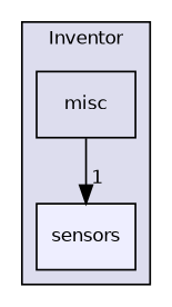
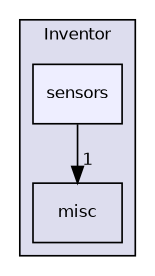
  digraph {
    compound=true
    node [fontname=Helvetica fontsize=10 shape=box]
    n1 [label=misc]
    n2 [fillcolor="#eeeeff" label=sensors pencolor=black style=filled]
    subgraph cluster_1 {
      bgcolor="#ddddee"
      fontname=Helvetica
      fontsize=10
      label=Inventor
      pencolor=black
      n1
      n2
    }
-   n1 -> n2 [headlabel=1 labeldistance=1.5 labelfontname=Helvetica labelfontsize=10]
+   n2 -> n1 [headlabel=1 labeldistance=1.5 labelfontname=Helvetica labelfontsize=10]
  }
